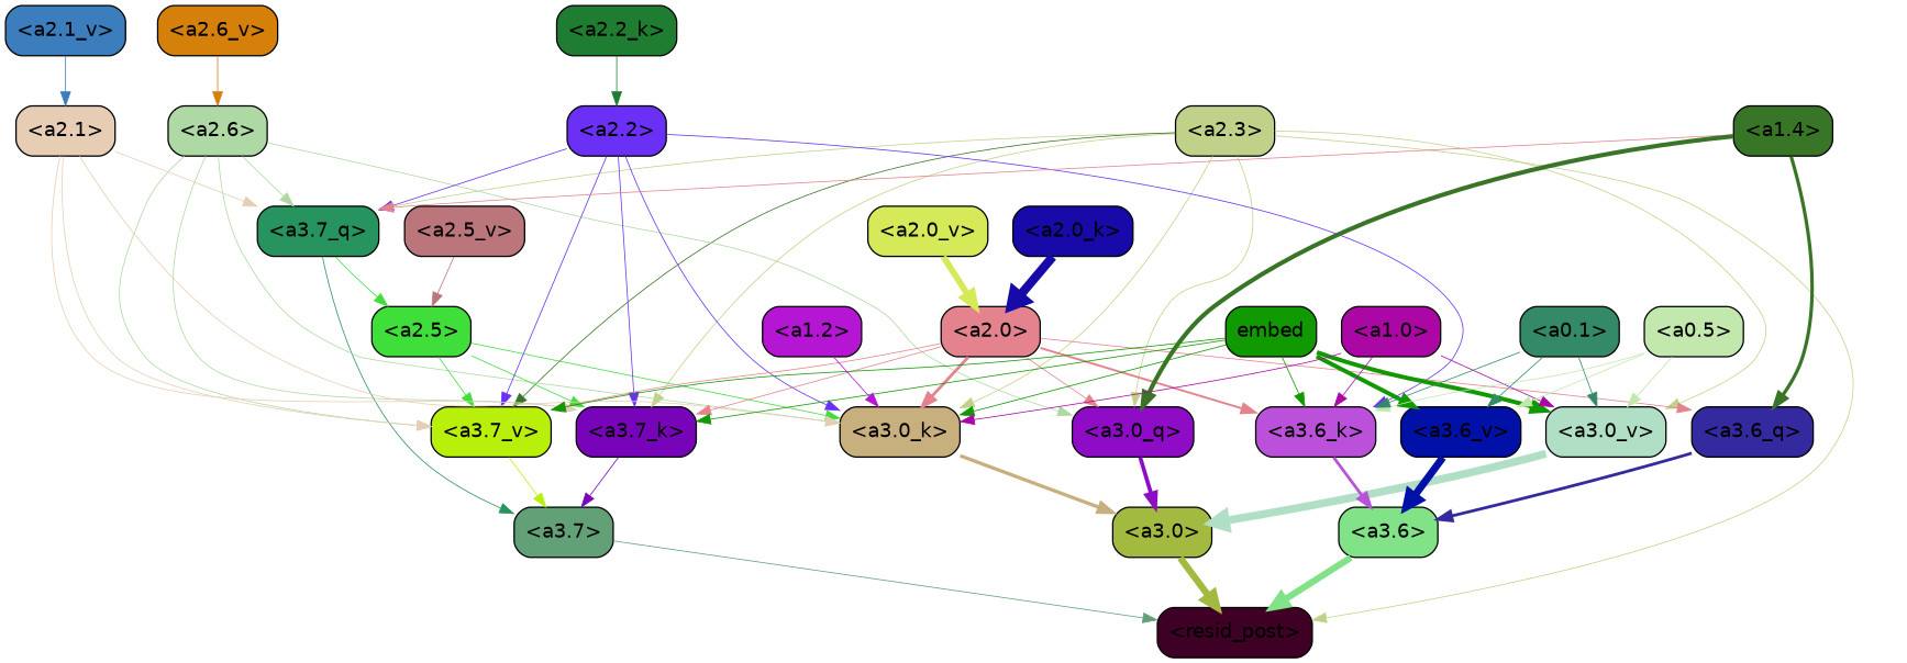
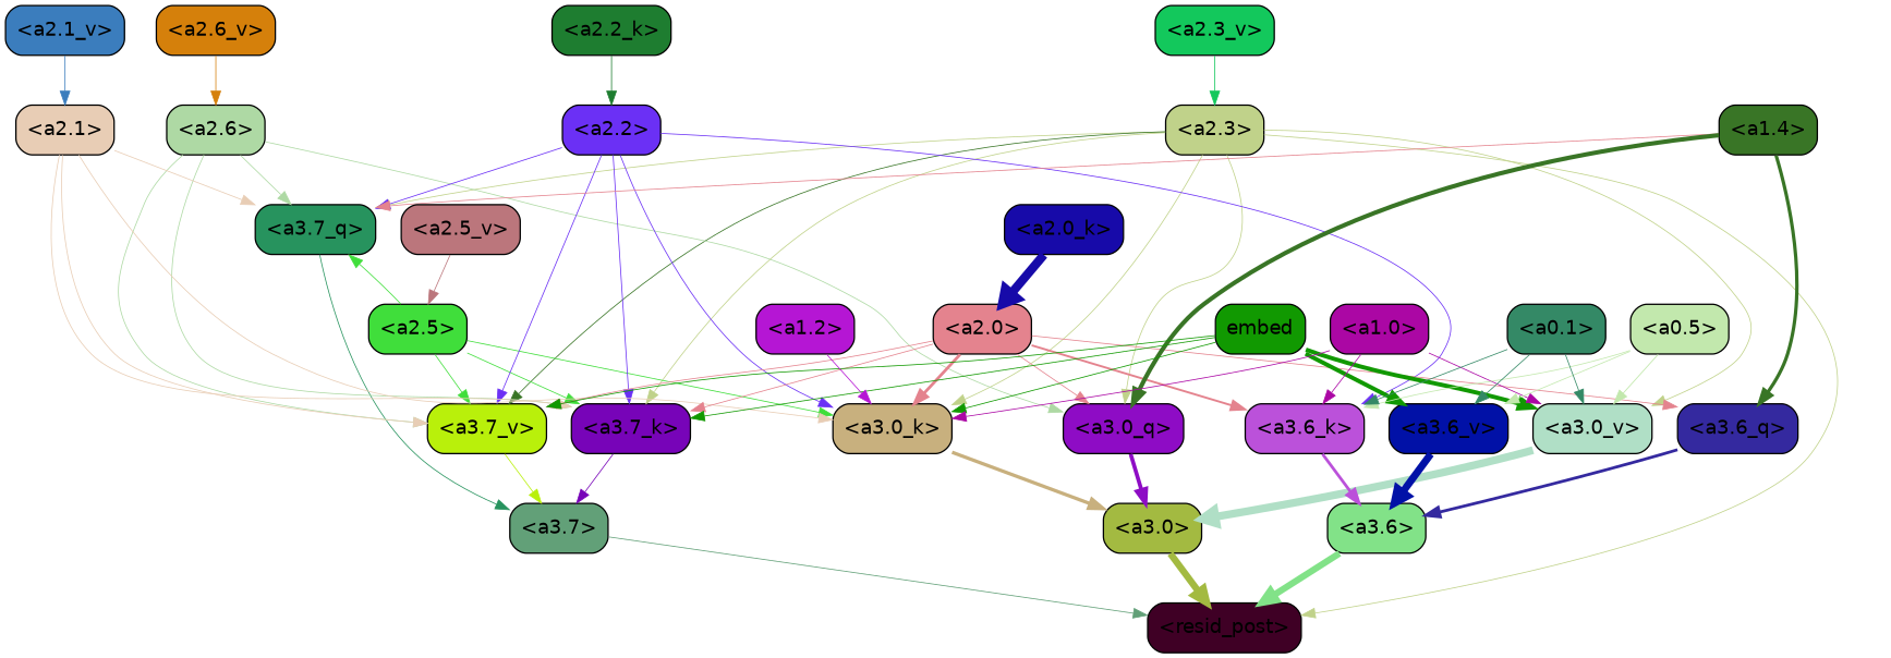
  strict digraph {
    splines=true
    node [color=black fontname=Helvetica shape=box style="filled, rounded"]
    edge [color="#e4838e" penwidth=0.6]
    "<a3.7>" [fillcolor="#62a078"]
    "<resid_post>" [fillcolor="#3f0025"]
    "<a3.6>" [fillcolor="#82e288"]
    "<a3.0>" [fillcolor="#a3ba41"]
    "<a2.3>" [fillcolor="#c0d28a"]
    "<a3.7_q>" [fillcolor="#27935e"]
    "<a3.0_q>" [fillcolor="#8e0cc5"]
    "<a3.7_k>" [fillcolor="#7704b8"]
    "<a3.0_k>" [fillcolor="#c8b07e"]
    "<a3.7_v>" [fillcolor="#b9f00b"]
    "<a3.0_v>" [fillcolor="#b0dfc6"]
    "<a3.6_q>" [fillcolor="#34299f"]
    "<a3.6_k>" [fillcolor="#bb51da"]
    "<a3.6_v>" [fillcolor="#0111a7"]
    "<a2.6>" [fillcolor="#aed9a4"]
    "<a2.5>" [fillcolor="#40de3b"]
    "<a2.2>" [fillcolor="#6b30f5"]
    "<a2.1>" [fillcolor="#e8cdb5"]
    "<a2.0>" [fillcolor="#e4838e"]
    "<a1.4>" [fillcolor="#397526"]
    embed [fillcolor="#119901"]
    "<a1.2>" [fillcolor="#b516d4"]
    "<a1.0>" [fillcolor="#ab07a4"]
    "<a0.5>" [fillcolor="#c2e8ad"]
    "<a0.1>" [fillcolor="#348966"]
    "<a2.2_k>" [fillcolor="#1e7d30"]
    "<a2.0_k>" [fillcolor="#170aa9"]
    "<a2.6_v>" [fillcolor="#d5800b"]
    "<a2.5_v>" [fillcolor="#bb767c"]
+   "<a2.3_v>" [fillcolor="#13c85c"]
    "<a2.1_v>" [fillcolor="#3b7dbd"]
-   "<a2.0_v>" [fillcolor="#d6e959"]
    "<a3.7>" -> "<resid_post>" [color="#62a078"]
    "<a3.6>" -> "<resid_post>" [color="#82e288" penwidth=4.7534414529800415]
    "<a3.0>" -> "<resid_post>" [color="#a3ba41" penwidth=4.898576855659485]
    "<a2.3>" -> "<resid_post>" [color="#c0d28a"]
    "<a2.3>" -> "<a3.7_q>" [color="#c0d28a"]
    "<a2.3>" -> "<a3.0_q>" [color="#c0d28a"]
    "<a2.3>" -> "<a3.7_k>" [color="#c0d28a"]
    "<a2.3>" -> "<a3.0_k>" [color="#c0d28a"]
    "<a2.3>" -> "<a3.7_v>" [color="#397526"]
    "<a2.3>" -> "<a3.0_v>" [color="#c0d28a"]
    "<a3.7_q>" -> "<a3.7>" [color="#27935e"]
    "<a3.0_q>" -> "<a3.0>" [color="#8e0cc5" penwidth=2.870753765106201]
    "<a3.7_k>" -> "<a3.7>" [color="#7704b8"]
    "<a3.0_k>" -> "<a3.0>" [color="#c8b07e" penwidth=2.520303964614868]
    "<a3.7_v>" -> "<a3.7>" [color="#b9f00b"]
    "<a3.0_v>" -> "<a3.0>" [color="#b0dfc6" penwidth=5.680712580680847]
    "<a3.6_q>" -> "<a3.6>" [color="#34299f" penwidth=2.160832464694977]
    "<a3.6_k>" -> "<a3.6>" [color="#bb51da" penwidth=2.13908451795578]
    "<a3.6_v>" -> "<a3.6>" [color="#0111a7" penwidth=5.297133803367615]
    "<a2.6>" -> "<a3.7_q>" [color="#aed9a4"]
    "<a2.6>" -> "<a3.0_q>" [color="#aed9a4"]
    "<a2.6>" -> "<a3.7_k>" [color="#aed9a4"]
-   "<a2.6>" -> "<a3.0_k>" [color="#aed9a4"]
    "<a2.6>" -> "<a3.7_v>" [color="#aed9a4"]
-   "<a3.7_q>" -> "<a2.5>" [color="#40de3b"]
+   "<a2.5>" -> "<a3.7_q>" [color="#40de3b"]
    "<a2.5>" -> "<a3.7_k>" [color="#40de3b"]
    "<a2.5>" -> "<a3.0_k>" [color="#40de3b"]
    "<a2.5>" -> "<a3.7_v>" [color="#40de3b"]
    "<a2.2>" -> "<a3.7_q>" [color="#6b30f5"]
    "<a2.2>" -> "<a3.7_k>" [color="#6b30f5"]
    "<a2.2>" -> "<a3.0_k>" [color="#6b30f5"]
    "<a2.2>" -> "<a3.7_v>" [color="#6b30f5"]
    "<a2.2>" -> "<a3.6_k>" [color="#6b30f5"]
    "<a2.1>" -> "<a3.7_q>" [color="#e8cdb5"]
    "<a2.1>" -> "<a3.7_k>" [color="#e8cdb5"]
    "<a2.1>" -> "<a3.0_k>" [color="#e8cdb5"]
    "<a2.1>" -> "<a3.7_v>" [color="#e8cdb5"]
    "<a2.0>" -> "<a3.0_q>"
    "<a2.0>" -> "<a3.7_k>"
    "<a2.0>" -> "<a3.0_k>" [penwidth=2.142689883708954]
    "<a2.0>" -> "<a3.7_v>"
    "<a2.0>" -> "<a3.6_q>"
    "<a2.0>" -> "<a3.6_k>" [penwidth=1.4855384826660156]
    "<a1.4>" -> "<a3.7_q>"
    "<a1.4>" -> "<a3.0_q>" [color="#397526" penwidth=3.192750334739685]
    "<a1.4>" -> "<a3.6_q>" [color="#397526" penwidth=2.4767253398895264]
    embed -> "<a3.7_k>" [color="#119901"]
    embed -> "<a3.0_k>" [color="#119901" penwidth=0.6015868484973907]
    embed -> "<a3.7_v>" [color="#119901"]
    embed -> "<a3.0_v>" [color="#119901" penwidth=3.0891895294189453]
-   embed -> "<a3.6_k>" [color="#119901"]
    embed -> "<a3.6_v>" [color="#119901" penwidth=3.067279100418091]
    "<a1.2>" -> "<a3.0_k>" [color="#b516d4"]
    "<a1.0>" -> "<a3.0_k>" [color="#ab07a4"]
    "<a1.0>" -> "<a3.0_v>" [color="#ab07a4"]
    "<a1.0>" -> "<a3.6_k>" [color="#ab07a4"]
    "<a0.5>" -> "<a3.0_v>" [color="#c2e8ad" penwidth=0.6549575447570533]
    "<a0.5>" -> "<a3.6_k>" [color="#c2e8ad"]
    "<a0.5>" -> "<a3.6_v>" [color="#c2e8ad"]
    "<a0.1>" -> "<a3.0_v>" [color="#348966"]
    "<a0.1>" -> "<a3.6_k>" [color="#348966"]
    "<a0.1>" -> "<a3.6_v>" [color="#348966"]
    "<a2.2_k>" -> "<a2.2>" [color="#1e7d30"]
    "<a2.0_k>" -> "<a2.0>" [color="#170aa9" penwidth=6.397904872894287]
    "<a2.6_v>" -> "<a2.6>" [color="#d5800b"]
    "<a2.5_v>" -> "<a2.5>" [color="#bb767c"]
+   "<a2.3_v>" -> "<a2.3>" [color="#13c85c"]
    "<a2.1_v>" -> "<a2.1>" [color="#3b7dbd"]
-   "<a2.0_v>" -> "<a2.0>" [color="#d6e959" penwidth=4.48047137260437]
  }
